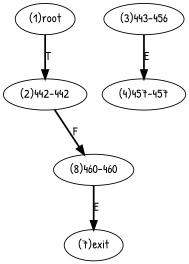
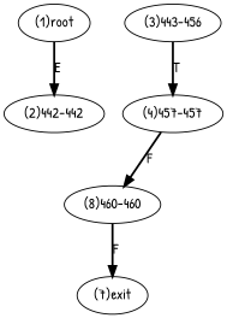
  digraph {
    fontname="Patrick Hand"
    node [fontname="Patrick Hand"]
    edge [fontname="Patrick Hand" style=bold]
    n1 [label="(1)root"]
    n2 [label="(2)442-442"]
    n3 [label="(8)460-460"]
    n4 [label="(3)443-456"]
    n5 [label="(4)457-457"]
    n6 [label="(7)exit"]
-   n1 -> n2 [label=T]
-   n2 -> n3 [label=F]
-   n3 -> n6 [label=E]
-   n4 -> n5 [label=E]
+   n1 -> n2 [label=E]
+   n5 -> n3 [label=F]
+   n3 -> n6 [label=F]
+   n4 -> n5 [label=T]
  }
